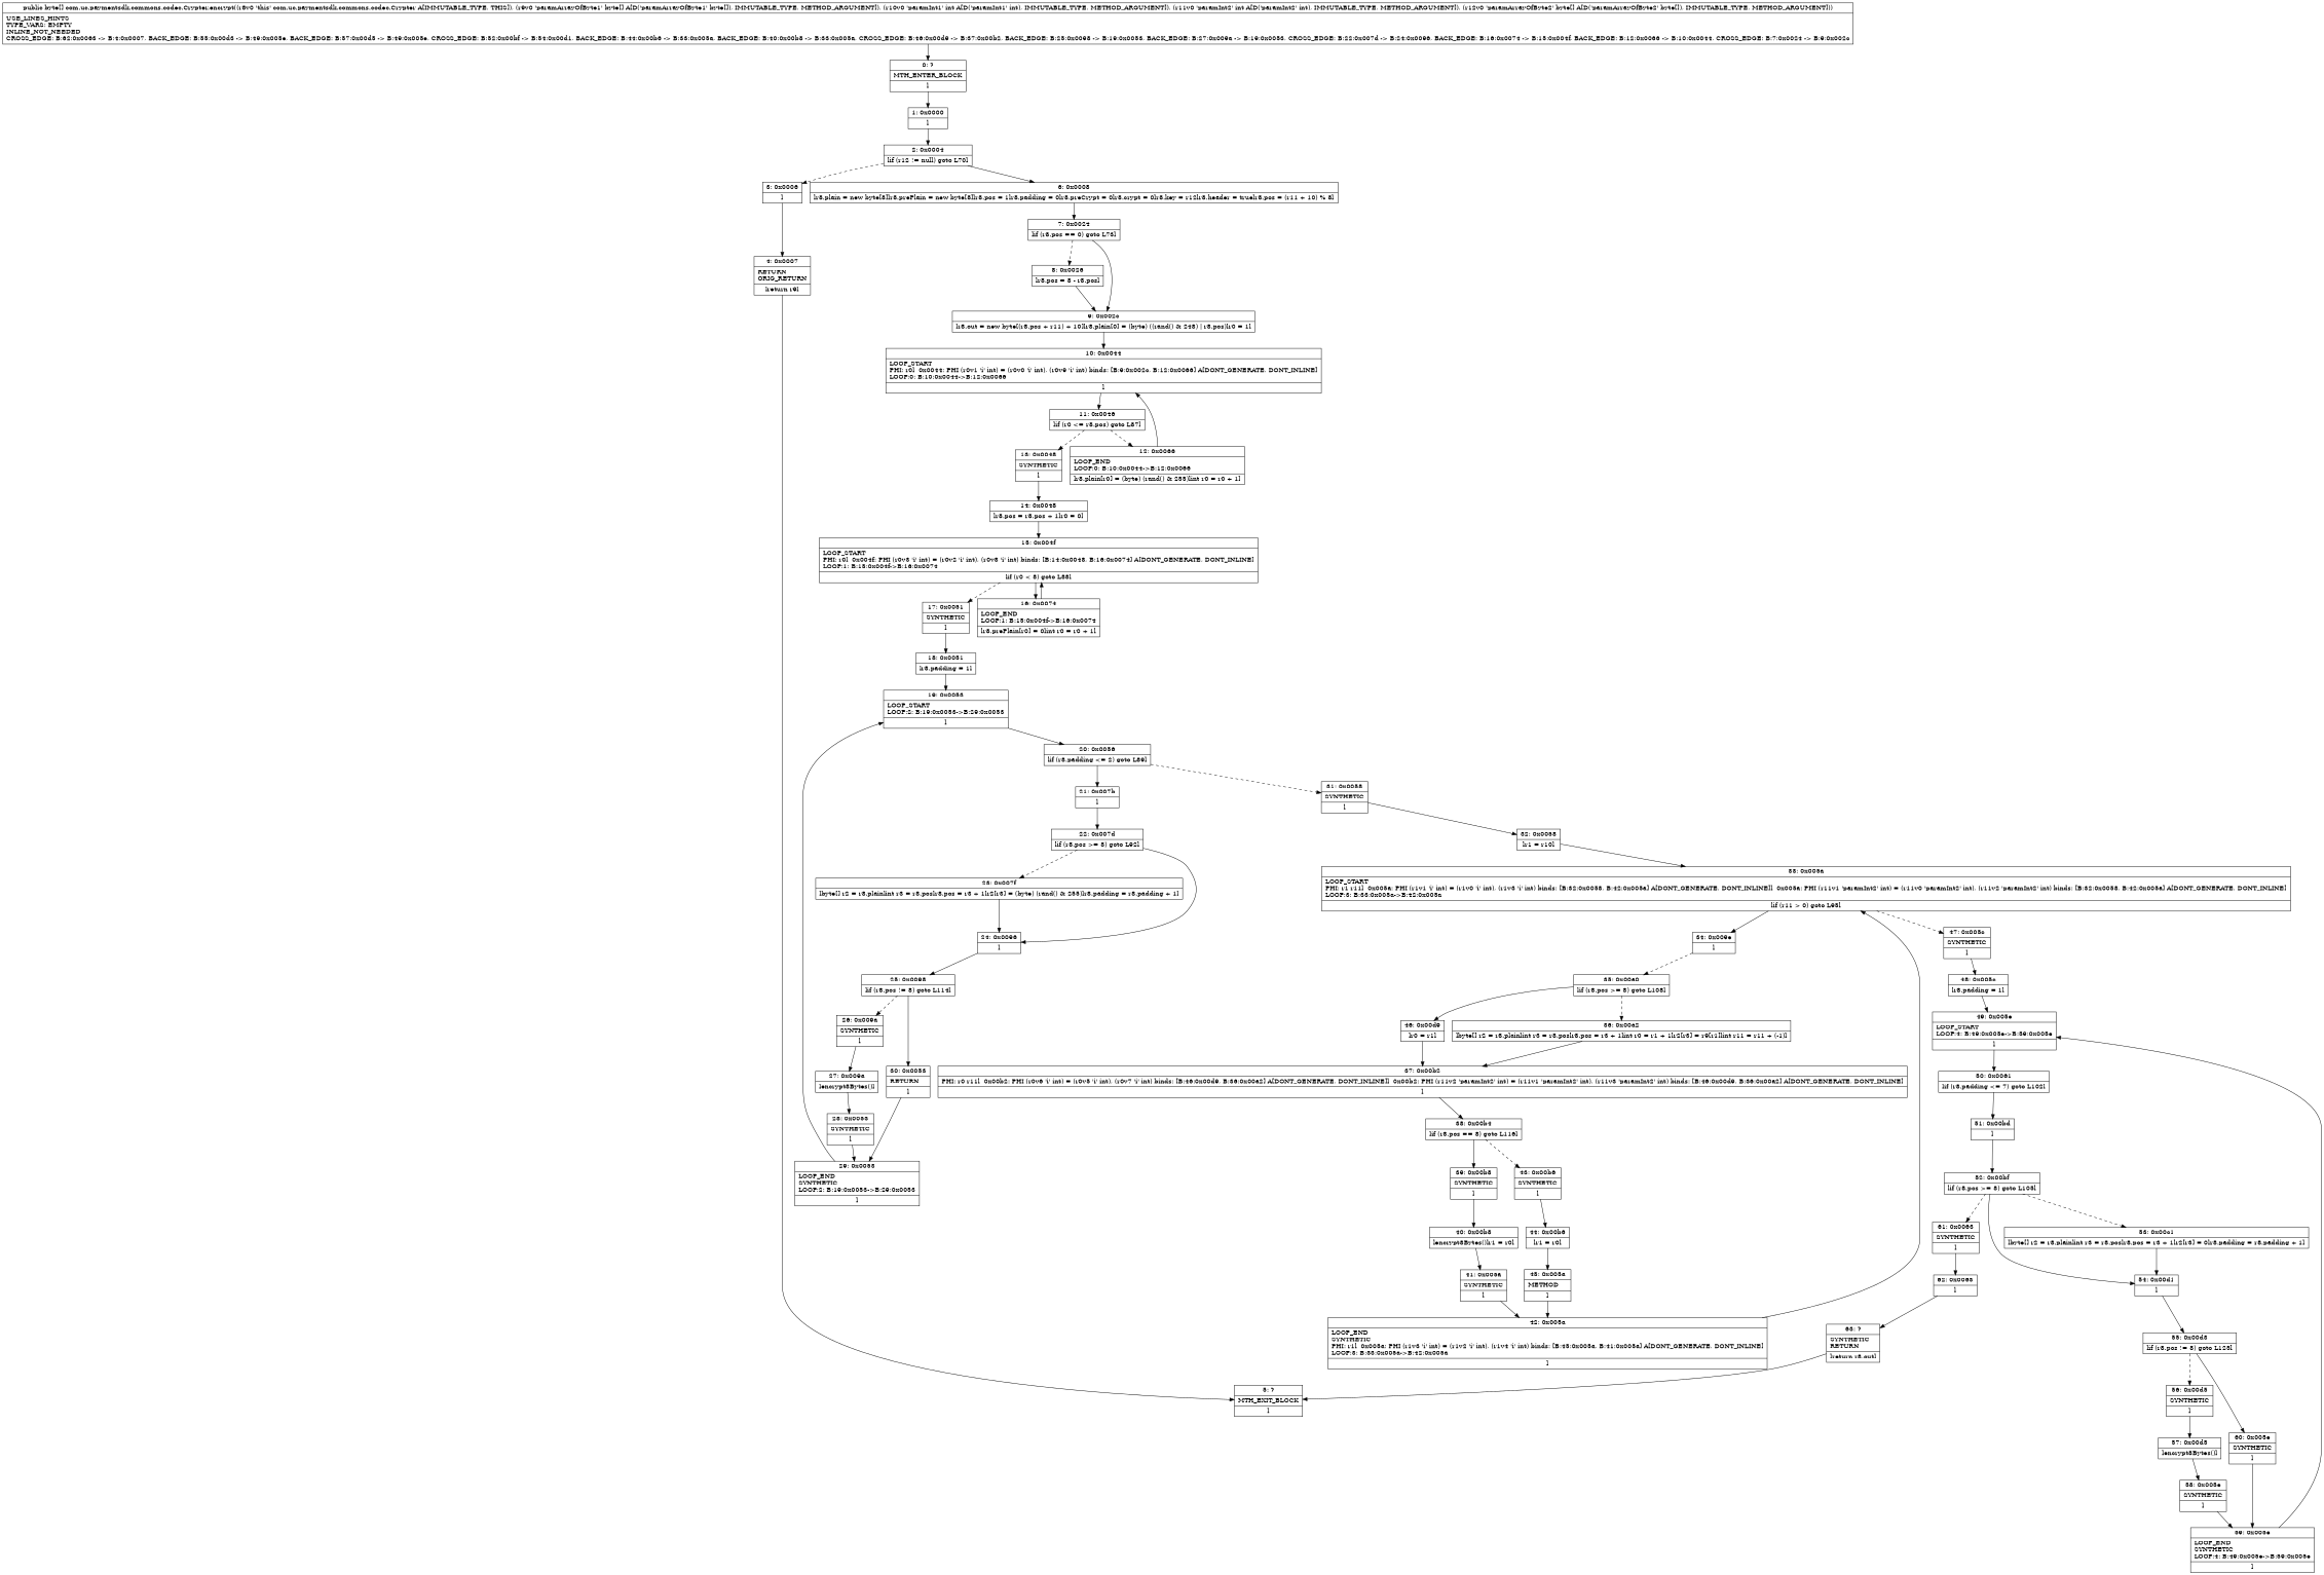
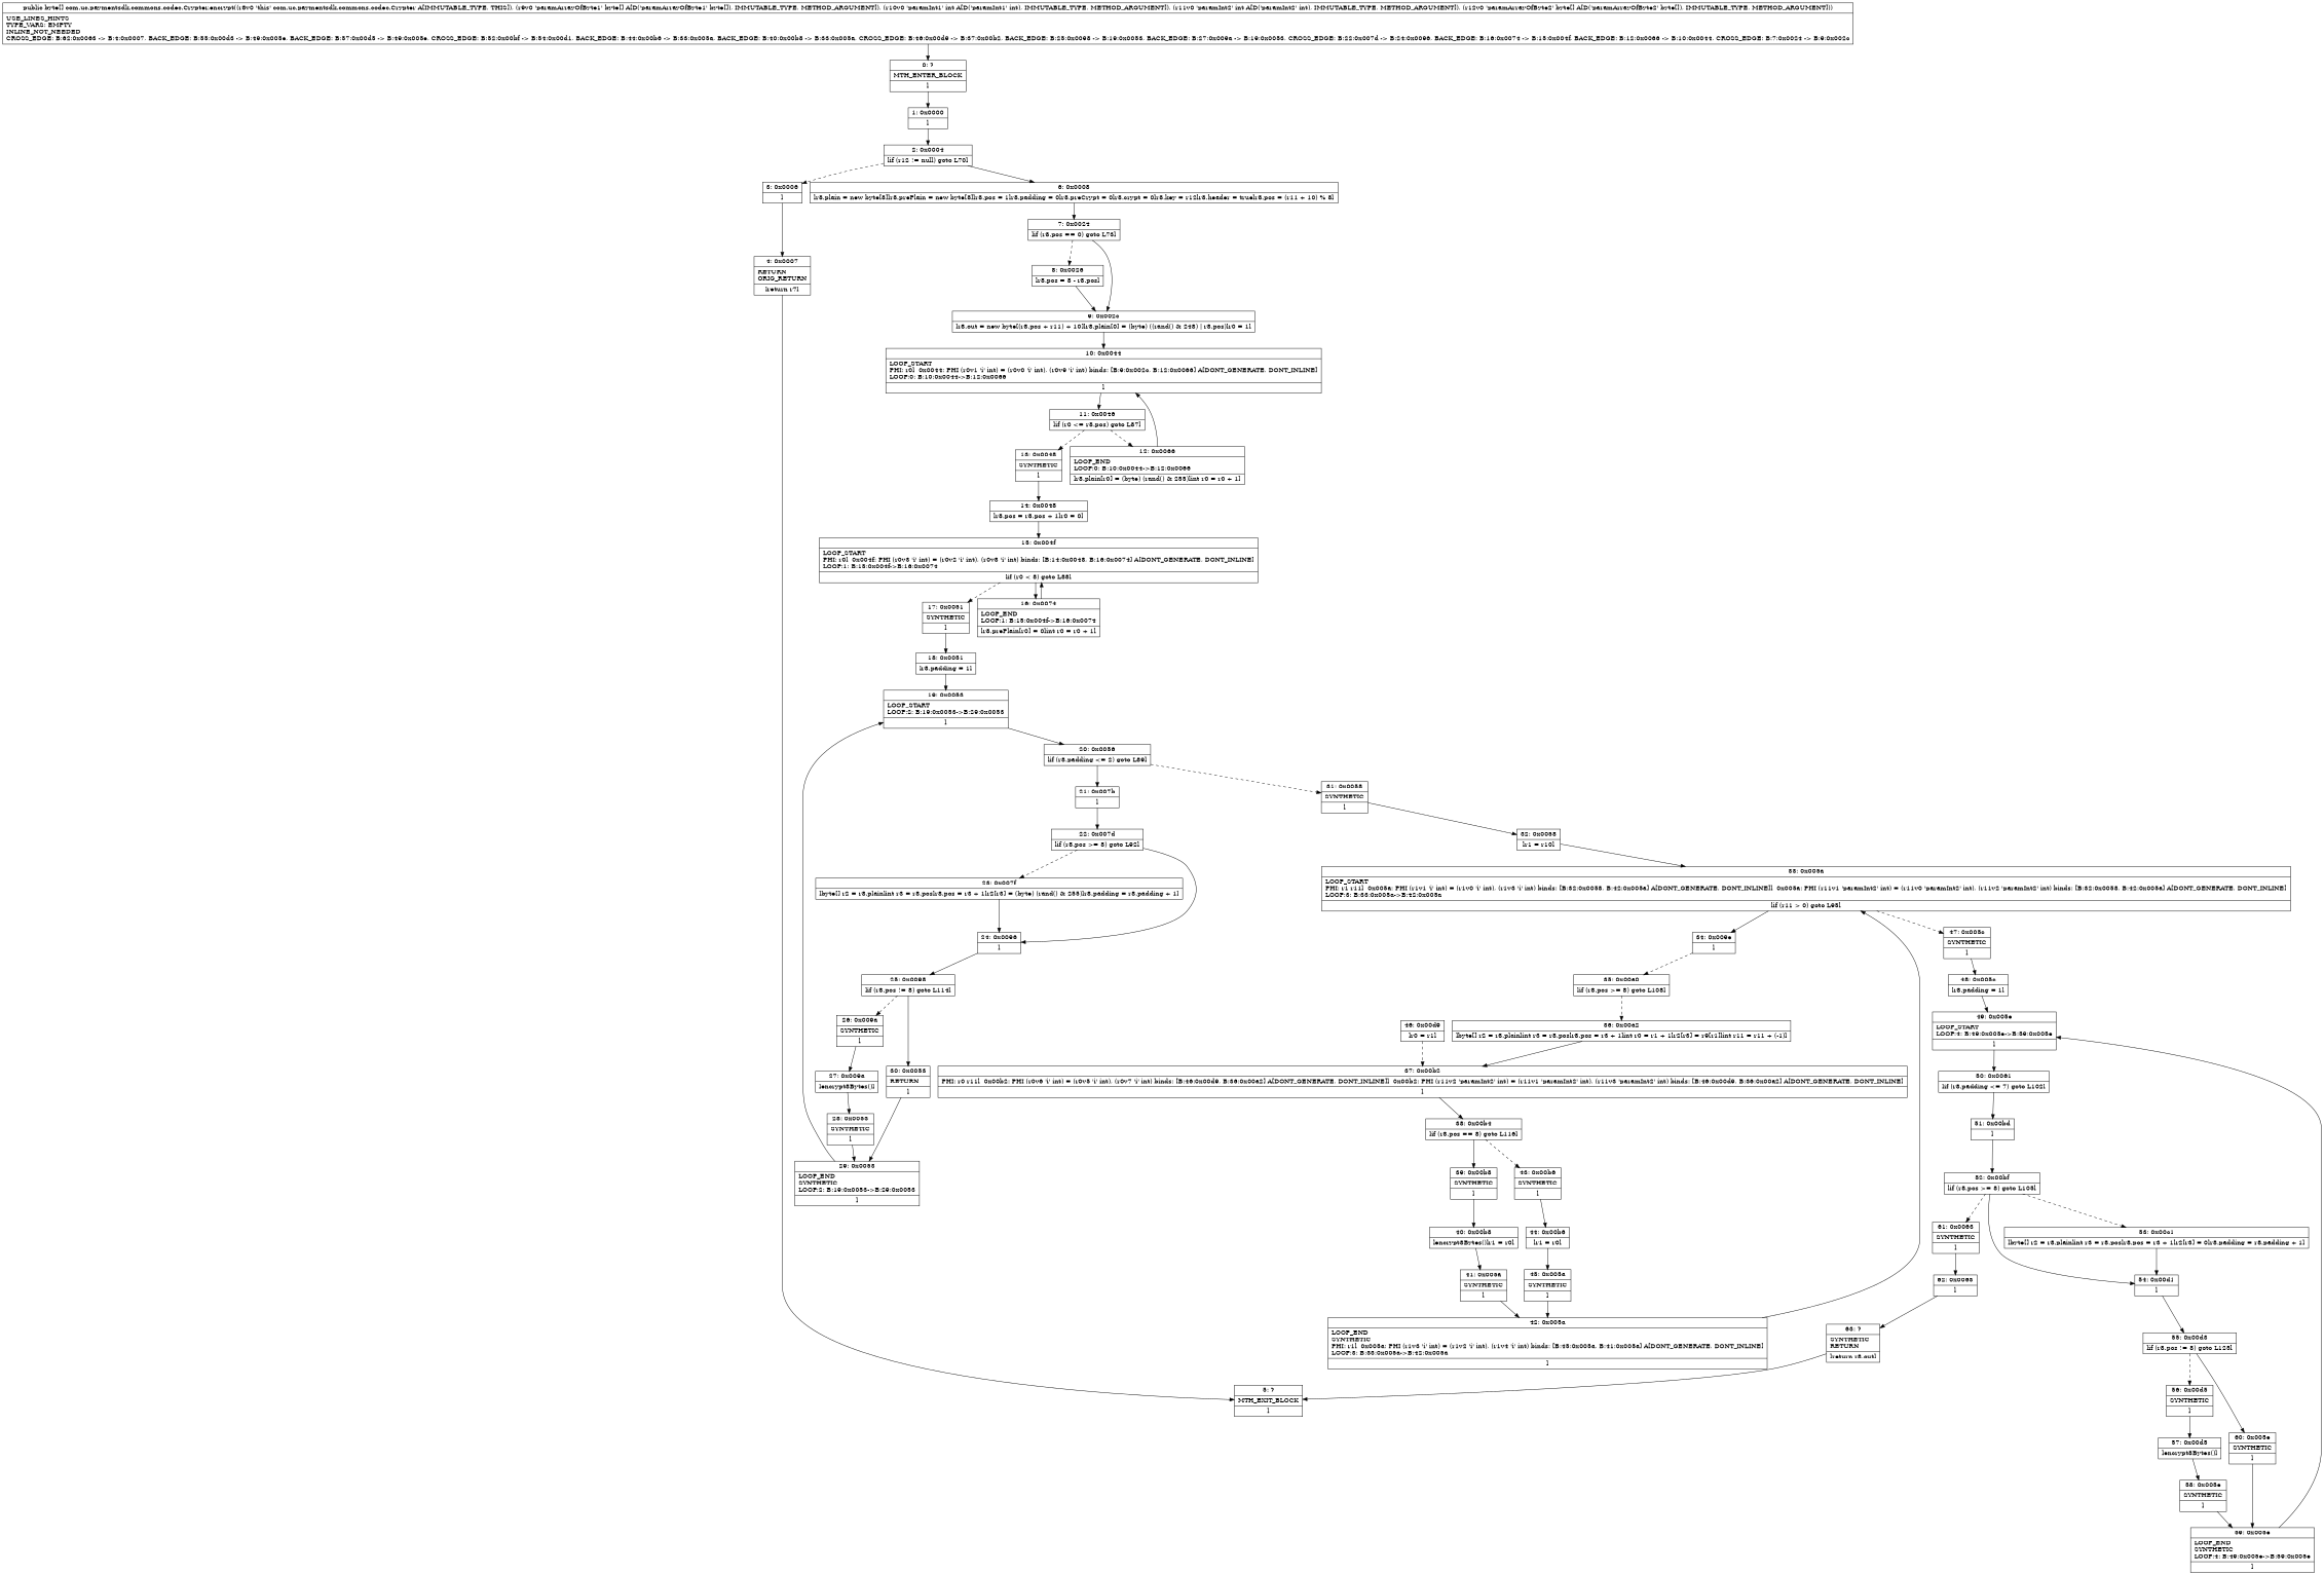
  digraph {
    node [shape=record]
    n1 [label="{0\:\ ?|MTH_ENTER_BLOCK\l|l}"]
    n2 [label="{1\:\ 0x0000|l}"]
    n3 [label="{2\:\ 0x0004|lif (r12 != null) goto L70l}"]
    n4 [label="{3\:\ 0x0006|l}"]
    n5 [label="{6\:\ 0x0008|lr8.plain = new byte[8]lr8.prePlain = new byte[8]lr8.pos = 1lr8.padding = 0lr8.preCrypt = 0lr8.crypt = 0lr8.key = r12lr8.header = truelr8.pos = (r11 + 10) % 8l}"]
-   n6 [label="{4\:\ 0x0007|RETURN\lORIG_RETURN\l|lreturn r9l}"]
+   n6 [label="{4\:\ 0x0007|RETURN\lORIG_RETURN\l|lreturn r7l}"]
    n7 [label="{7\:\ 0x0024|lif (r8.pos == 0) goto L73l}"]
    n8 [label="{5\:\ ?|MTH_EXIT_BLOCK\l|l}"]
    n9 [label="{8\:\ 0x0026|lr8.pos = 8 \- r8.posl}"]
    n10 [label="{9\:\ 0x002c|lr8.out = new byte[(r8.pos + r11) + 10]lr8.plain[0] = (byte) ((rand() & 248) \| r8.pos)lr0 = 1l}"]
    n11 [label="{10\:\ 0x0044|LOOP_START\lPHI: r0l  0x0044: PHI (r0v1 'i' int) = (r0v0 'i' int), (r0v9 'i' int) binds: [B:9:0x002c, B:12:0x0066] A[DONT_GENERATE, DONT_INLINE]\lLOOP:0: B:10:0x0044\-\>B:12:0x0066\l|l}"]
    n12 [label="{11\:\ 0x0046|lif (r0 \<= r8.pos) goto L87l}"]
    n13 [label="{12\:\ 0x0066|LOOP_END\lLOOP:0: B:10:0x0044\-\>B:12:0x0066\l|lr8.plain[r0] = (byte) (rand() & 255)lint r0 = r0 + 1l}"]
    n14 [label="{13\:\ 0x0048|SYNTHETIC\l|l}"]
    n15 [label="{14\:\ 0x0048|lr8.pos = r8.pos + 1lr0 = 0l}"]
    n16 [label="{15\:\ 0x004f|LOOP_START\lPHI: r0l  0x004f: PHI (r0v3 'i' int) = (r0v2 'i' int), (r0v8 'i' int) binds: [B:14:0x0048, B:16:0x0074] A[DONT_GENERATE, DONT_INLINE]\lLOOP:1: B:15:0x004f\-\>B:16:0x0074\l|lif (r0 \< 8) goto L88l}"]
    n17 [label="{16\:\ 0x0074|LOOP_END\lLOOP:1: B:15:0x004f\-\>B:16:0x0074\l|lr8.prePlain[r0] = 0lint r0 = r0 + 1l}"]
    n18 [label="{17\:\ 0x0051|SYNTHETIC\l|l}"]
    n19 [label="{18\:\ 0x0051|lr8.padding = 1l}"]
    n20 [label="{19\:\ 0x0053|LOOP_START\lLOOP:2: B:19:0x0053\-\>B:29:0x0053\l|l}"]
    n21 [label="{20\:\ 0x0056|lif (r8.padding \<= 2) goto L89l}"]
    n22 [label="{21\:\ 0x007b|l}"]
    n23 [label="{31\:\ 0x0058|SYNTHETIC\l|l}"]
    n24 [label="{22\:\ 0x007d|lif (r8.pos \>= 8) goto L92l}"]
    n25 [label="{32\:\ 0x0058|lr1 = r10l}"]
    n26 [label="{23\:\ 0x007f|lbyte[] r2 = r8.plainlint r3 = r8.poslr8.pos = r3 + 1lr2[r3] = (byte) (rand() & 255)lr8.padding = r8.padding + 1l}"]
    n27 [label="{24\:\ 0x0096|l}"]
    n28 [label="{25\:\ 0x0098|lif (r8.pos != 8) goto L114l}"]
    n29 [label="{26\:\ 0x009a|SYNTHETIC\l|l}"]
    n30 [label="{30\:\ 0x0053|RETURN\l|l}"]
    n31 [label="{27\:\ 0x009a|lencrypt8Bytes()l}"]
    n32 [label="{29\:\ 0x0053|LOOP_END\lSYNTHETIC\lLOOP:2: B:19:0x0053\-\>B:29:0x0053\l|l}"]
    n33 [label="{28\:\ 0x0053|SYNTHETIC\l|l}"]
    n34 [label="{33\:\ 0x005a|LOOP_START\lPHI: r1 r11l  0x005a: PHI (r1v1 'i' int) = (r1v0 'i' int), (r1v3 'i' int) binds: [B:32:0x0058, B:42:0x005a] A[DONT_GENERATE, DONT_INLINE]l  0x005a: PHI (r11v1 'paramInt2' int) = (r11v0 'paramInt2' int), (r11v2 'paramInt2' int) binds: [B:32:0x0058, B:42:0x005a] A[DONT_GENERATE, DONT_INLINE]\lLOOP:3: B:33:0x005a\-\>B:42:0x005a\l|lif (r11 \> 0) goto L95l}"]
    n35 [label="{34\:\ 0x009e|l}"]
    n36 [label="{47\:\ 0x005c|SYNTHETIC\l|l}"]
    n37 [label="{35\:\ 0x00a0|lif (r8.pos \>= 8) goto L108l}"]
    n38 [label="{48\:\ 0x005c|lr8.padding = 1l}"]
    n39 [label="{36\:\ 0x00a2|lbyte[] r2 = r8.plainlint r3 = r8.poslr8.pos = r3 + 1lint r0 = r1 + 1lr2[r3] = r9[r1]lint r11 = r11 + (\-1)l}"]
    n40 [label="{46\:\ 0x00d9|lr0 = r1l}"]
    n41 [label="{37\:\ 0x00b2|PHI: r0 r11l  0x00b2: PHI (r0v6 'i' int) = (r0v5 'i' int), (r0v7 'i' int) binds: [B:46:0x00d9, B:36:0x00a2] A[DONT_GENERATE, DONT_INLINE]l  0x00b2: PHI (r11v2 'paramInt2' int) = (r11v1 'paramInt2' int), (r11v3 'paramInt2' int) binds: [B:46:0x00d9, B:36:0x00a2] A[DONT_GENERATE, DONT_INLINE]\l|l}"]
    n42 [label="{38\:\ 0x00b4|lif (r8.pos == 8) goto L116l}"]
    n43 [label="{39\:\ 0x00b8|SYNTHETIC\l|l}"]
    n44 [label="{43\:\ 0x00b6|SYNTHETIC\l|l}"]
    n45 [label="{40\:\ 0x00b8|lencrypt8Bytes()lr1 = r0l}"]
    n46 [label="{44\:\ 0x00b6|lr1 = r0l}"]
    n47 [label="{41\:\ 0x005a|SYNTHETIC\l|l}"]
    n48 [label="{42\:\ 0x005a|LOOP_END\lSYNTHETIC\lPHI: r1l  0x005a: PHI (r1v3 'i' int) = (r1v2 'i' int), (r1v4 'i' int) binds: [B:45:0x005a, B:41:0x005a] A[DONT_GENERATE, DONT_INLINE]\lLOOP:3: B:33:0x005a\-\>B:42:0x005a\l|l}"]
-   n49 [label="{45\:\ 0x005a|METHOD\l|l}"]
+   n49 [label="{45\:\ 0x005a|SYNTHETIC\l|l}"]
    n50 [label="{49\:\ 0x005e|LOOP_START\lLOOP:4: B:49:0x005e\-\>B:59:0x005e\l|l}"]
    n51 [label="{50\:\ 0x0061|lif (r8.padding \<= 7) goto L102l}"]
    n52 [label="{51\:\ 0x00bd|l}"]
    n53 [label="{52\:\ 0x00bf|lif (r8.pos \>= 8) goto L105l}"]
    n54 [label="{61\:\ 0x0063|SYNTHETIC\l|l}"]
    n55 [label="{62\:\ 0x0063|l}"]
    n56 [label="{53\:\ 0x00c1|lbyte[] r2 = r8.plainlint r3 = r8.poslr8.pos = r3 + 1lr2[r3] = 0lr8.padding = r8.padding + 1l}"]
    n57 [label="{54\:\ 0x00d1|l}"]
    n58 [label="{55\:\ 0x00d3|lif (r8.pos != 8) goto L125l}"]
    n59 [label="{56\:\ 0x00d5|SYNTHETIC\l|l}"]
    n60 [label="{60\:\ 0x005e|SYNTHETIC\l|l}"]
    n61 [label="{57\:\ 0x00d5|lencrypt8Bytes()l}"]
    n62 [label="{59\:\ 0x005e|LOOP_END\lSYNTHETIC\lLOOP:4: B:49:0x005e\-\>B:59:0x005e\l|l}"]
    n63 [label="{58\:\ 0x005e|SYNTHETIC\l|l}"]
    n64 [label="{63\:\ ?|SYNTHETIC\lRETURN\l|lreturn r8.outl}"]
    n65 [label="{public byte[] com.uc.paymentsdk.commons.codec.Crypter.encrypt((r8v0 'this' com.uc.paymentsdk.commons.codec.Crypter A[IMMUTABLE_TYPE, THIS]), (r9v0 'paramArrayOfByte1' byte[] A[D('paramArrayOfByte1' byte[]), IMMUTABLE_TYPE, METHOD_ARGUMENT]), (r10v0 'paramInt1' int A[D('paramInt1' int), IMMUTABLE_TYPE, METHOD_ARGUMENT]), (r11v0 'paramInt2' int A[D('paramInt2' int), IMMUTABLE_TYPE, METHOD_ARGUMENT]), (r12v0 'paramArrayOfByte2' byte[] A[D('paramArrayOfByte2' byte[]), IMMUTABLE_TYPE, METHOD_ARGUMENT]))  | USE_LINES_HINTS\lTYPE_VARS: EMPTY\lINLINE_NOT_NEEDED\lCROSS_EDGE: B:62:0x0063 \-\> B:4:0x0007, BACK_EDGE: B:55:0x00d3 \-\> B:49:0x005e, BACK_EDGE: B:57:0x00d5 \-\> B:49:0x005e, CROSS_EDGE: B:52:0x00bf \-\> B:54:0x00d1, BACK_EDGE: B:44:0x00b6 \-\> B:33:0x005a, BACK_EDGE: B:40:0x00b8 \-\> B:33:0x005a, CROSS_EDGE: B:46:0x00d9 \-\> B:37:0x00b2, BACK_EDGE: B:25:0x0098 \-\> B:19:0x0053, BACK_EDGE: B:27:0x009a \-\> B:19:0x0053, CROSS_EDGE: B:22:0x007d \-\> B:24:0x0096, BACK_EDGE: B:16:0x0074 \-\> B:15:0x004f, BACK_EDGE: B:12:0x0066 \-\> B:10:0x0044, CROSS_EDGE: B:7:0x0024 \-\> B:9:0x002c\l}"]
    n1 -> n2
    n2 -> n3
    n3 -> n4 [style=dashed]
    n3 -> n5
    n4 -> n6
    n5 -> n7
    n6 -> n8
    n7 -> n9 [style=dashed]
    n7 -> n10
    n9 -> n10
    n10 -> n11
    n11 -> n12
    n12 -> n13 [style=dashed]
    n12 -> n14 [style=dashed]
    n13 -> n11
    n14 -> n15
    n15 -> n16
    n16 -> n17
    n16 -> n18 [style=dashed]
    n17 -> n16
    n18 -> n19
    n19 -> n20
    n20 -> n21
    n21 -> n22
    n21 -> n23 [style=dashed]
    n22 -> n24
    n23 -> n25
    n24 -> n26 [style=dashed]
    n24 -> n27
    n25 -> n34
    n26 -> n27
    n27 -> n28
    n28 -> n29 [style=dashed]
    n28 -> n30
    n29 -> n31
    n30 -> n32
    n31 -> n33
    n32 -> n20
    n33 -> n32
    n34 -> n35
    n34 -> n36 [style=dashed]
    n35 -> n37 [style=dashed]
    n36 -> n38
    n37 -> n39 [style=dashed]
-   n37 -> n40
    n38 -> n50
    n39 -> n41
-   n40 -> n41
+   n40 -> n41 [style=dashed]
    n41 -> n42
    n42 -> n43
    n42 -> n44 [style=dashed]
    n43 -> n45
    n44 -> n46
    n45 -> n47
    n46 -> n49
    n47 -> n48
    n48 -> n34
    n49 -> n48
    n50 -> n51
    n51 -> n52
    n52 -> n53
    n53 -> n54 [style=dashed]
    n53 -> n56 [style=dashed]
    n53 -> n57
    n54 -> n55
    n55 -> n64
    n56 -> n57
    n57 -> n58
    n58 -> n59 [style=dashed]
    n58 -> n60
    n59 -> n61
    n60 -> n62
    n61 -> n63
    n62 -> n50
    n63 -> n62
    n64 -> n8
    n65 -> n1
  }
